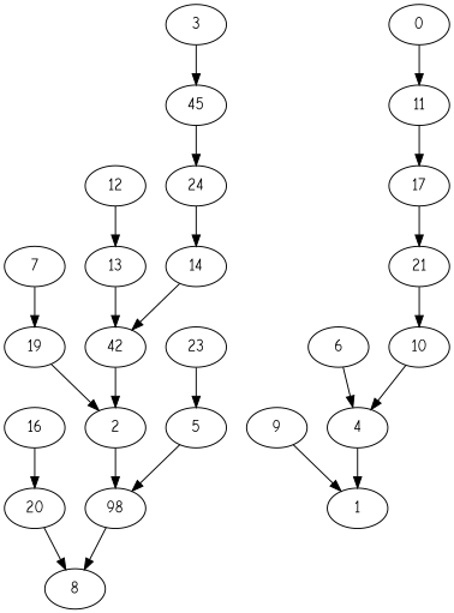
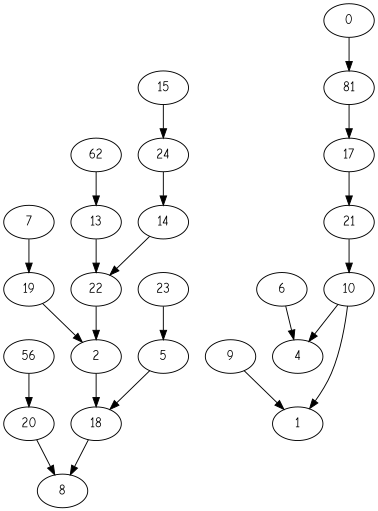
  strict digraph {
    fontname="Comic Neue"
    node [fontname="Comic Neue"]
    edge [fontname="Comic Neue"]
-   16
+   16 [label=56]
    20
    8
    4
    1
    9
    2
-   18 [label=98]
+   18
    19
    6
    10
    5
-   22 [label=42]
+   22
    23
    17
    21
-   11
+   11 [label=81]
    0
    13
-   12
+   12 [label=62]
    14
    24
-   15 [label=45]
-   3
+   15
    7
    16 -> 20
    20 -> 8
-   4 -> 1
+   10 -> 1
    9 -> 1
    2 -> 18
    18 -> 8
    19 -> 2
    6 -> 4
    10 -> 4
    5 -> 18
    22 -> 2
    23 -> 5
    17 -> 21
    21 -> 10
    11 -> 17
    0 -> 11
    13 -> 22
    12 -> 13
    14 -> 22
    24 -> 14
    15 -> 24
-   3 -> 15
    7 -> 19
  }
